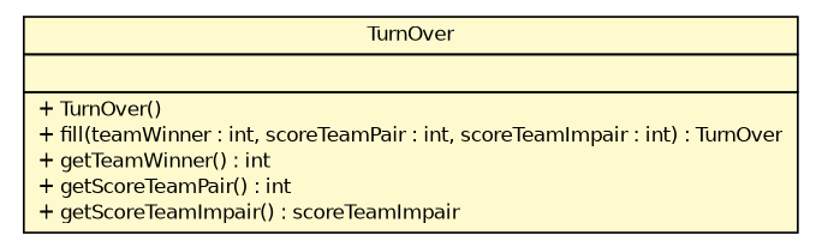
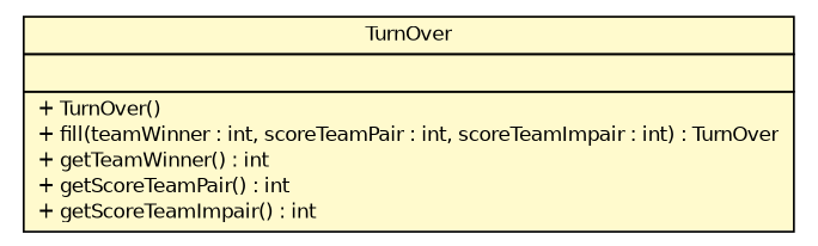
  digraph {
    nodesep=0.25
    ranksep=0.5
-   n1 [fontcolor=black fontname=Helvetica fontsize=10.0 label=<<table title="Common.TurnOver" border="0" cellborder="1" cellspacing="0" cellpadding="2" port="p" bgcolor="lemonChiffon" href="./TurnOver.html"> 		<tr><td><table border="0" cellspacing="0" cellpadding="1"> <tr><td align="center" balign="center"> TurnOver </td></tr> 		</table></td></tr> 		<tr><td><table border="0" cellspacing="0" cellpadding="1"> <tr><td align="left" balign="left">  </td></tr> 		</table></td></tr> 		<tr><td><table border="0" cellspacing="0" cellpadding="1"> <tr><td align="left" balign="left"> + TurnOver() </td></tr> <tr><td align="left" balign="left"> + fill(teamWinner : int, scoreTeamPair : int, scoreTeamImpair : int) : TurnOver </td></tr> <tr><td align="left" balign="left"> + getTeamWinner() : int </td></tr> <tr><td align="left" balign="left"> + getScoreTeamPair() : int </td></tr> <tr><td align="left" balign="left"> + getScoreTeamImpair() : scoreTeamImpair </td></tr> 		</table></td></tr> 		</table>> shape=plaintext]
+   n1 [fontcolor=black fontname=Helvetica fontsize=10.0 label=<<table title="Common.TurnOver" border="0" cellborder="1" cellspacing="0" cellpadding="2" port="p" bgcolor="lemonChiffon" href="./TurnOver.html"> 		<tr><td><table border="0" cellspacing="0" cellpadding="1"> <tr><td align="center" balign="center"> TurnOver </td></tr> 		</table></td></tr> 		<tr><td><table border="0" cellspacing="0" cellpadding="1"> <tr><td align="left" balign="left">  </td></tr> 		</table></td></tr> 		<tr><td><table border="0" cellspacing="0" cellpadding="1"> <tr><td align="left" balign="left"> + TurnOver() </td></tr> <tr><td align="left" balign="left"> + fill(teamWinner : int, scoreTeamPair : int, scoreTeamImpair : int) : TurnOver </td></tr> <tr><td align="left" balign="left"> + getTeamWinner() : int </td></tr> <tr><td align="left" balign="left"> + getScoreTeamPair() : int </td></tr> <tr><td align="left" balign="left"> + getScoreTeamImpair() : int </td></tr> 		</table></td></tr> 		</table>> shape=plaintext]
  }
